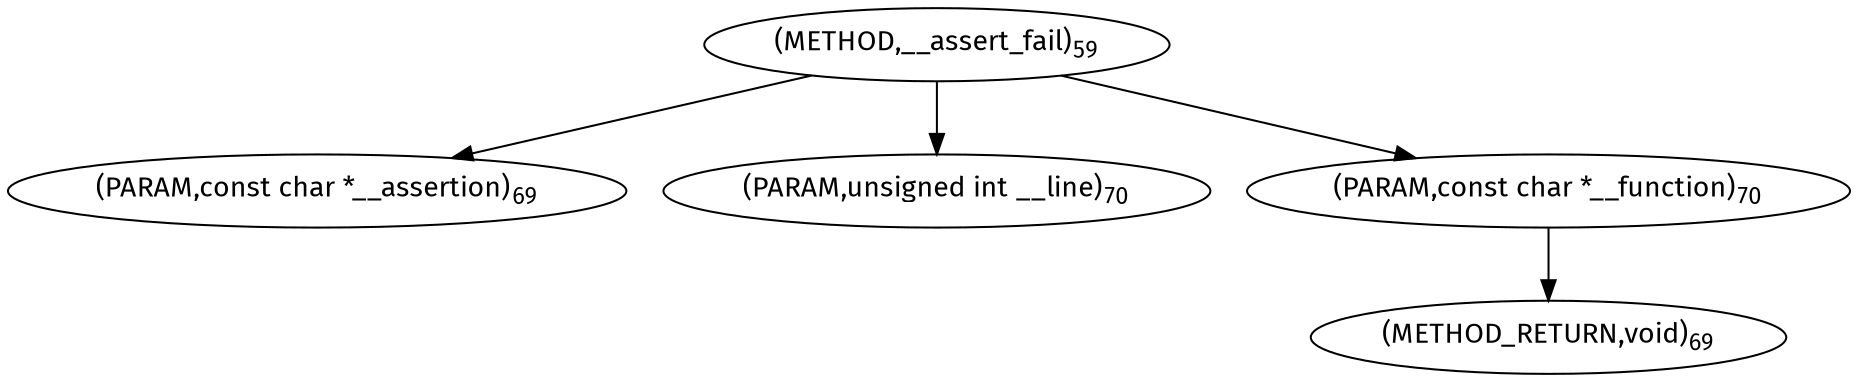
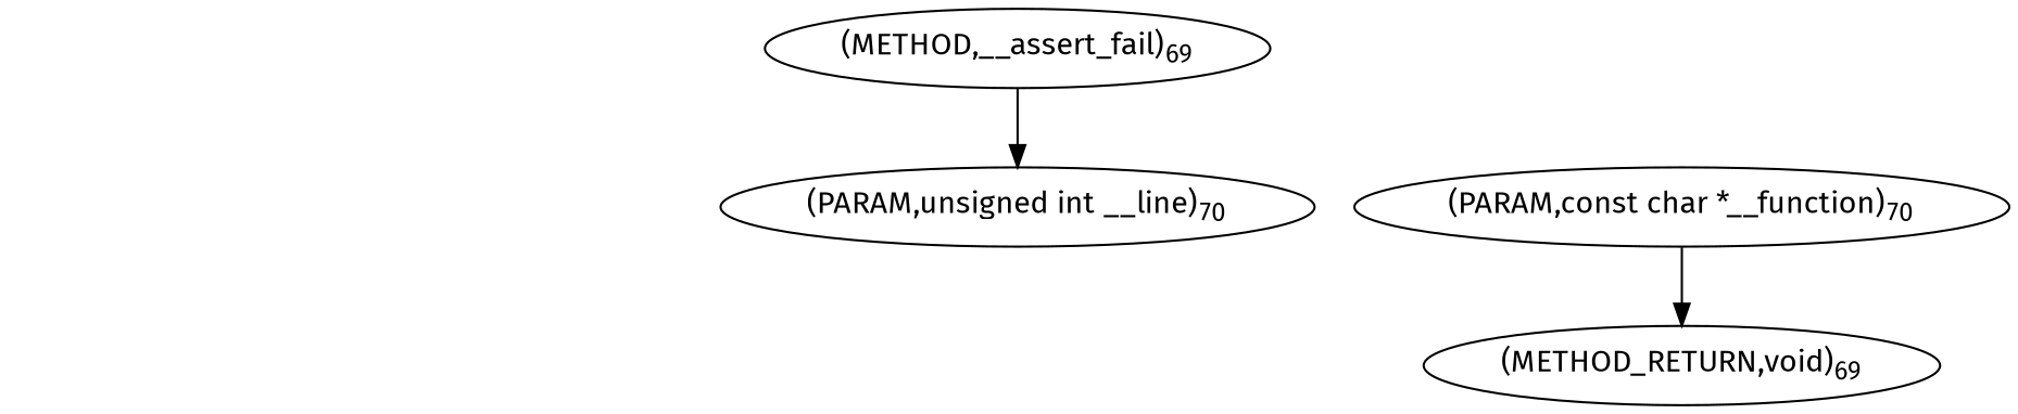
  digraph {
    fontname="Fira Sans"
    node [fontname="Fira Sans"]
    edge [fontname="Fira Sans"]
-   n1 [label=<(METHOD,__assert_fail)<SUB>59</SUB>>]
-   n2 [label=<(PARAM,const char *__assertion)<SUB>69</SUB>>]
+   n1 [label=<(METHOD,__assert_fail)<SUB>69</SUB>>]
    n3 [label=<(PARAM,unsigned int __line)<SUB>70</SUB>>]
    n4 [label=<(PARAM,const char *__function)<SUB>70</SUB>>]
    n5 [label=<(METHOD_RETURN,void)<SUB>69</SUB>>]
-   n1 -> n2
    n1 -> n3
-   n1 -> n4
    n4 -> n5
  }
